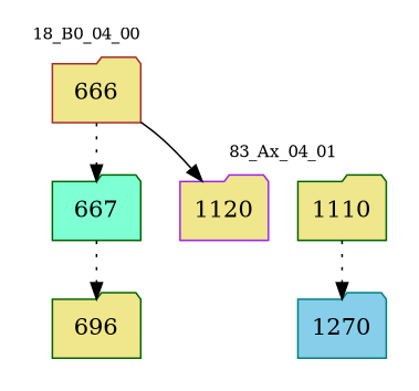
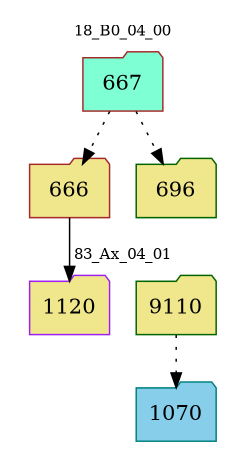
  digraph {
    node [color=darkgreen fillcolor=khaki shape=folder style=filled]
    edge [color=black style=dotted]
-   n1 [label=1110]
-   n2 [color=teal fillcolor=skyblue label=1270]
+   n1 [label=9110]
+   n2 [color=teal fillcolor=skyblue label=1070]
    n3 [color=purple label=1120]
-   n4 [fillcolor=aquamarine label=667]
+   n4 [color=brown fillcolor=aquamarine label=667]
    n5 [color=brown label=666]
    n6 [label=696]
    subgraph cluster_1 {
      color=white
      fontsize=10
      label="83_Ax_04_01"
      n1
      n2
      n3
    }
    subgraph cluster_2 {
      color=white
      fontsize=10
      label="18_B0_04_00"
      n4
      n5
      n6
    }
    n1 -> n2
-   n5 -> n4
+   n4 -> n5
    n4 -> n6
    n5 -> n3 [style=solid]
  }
